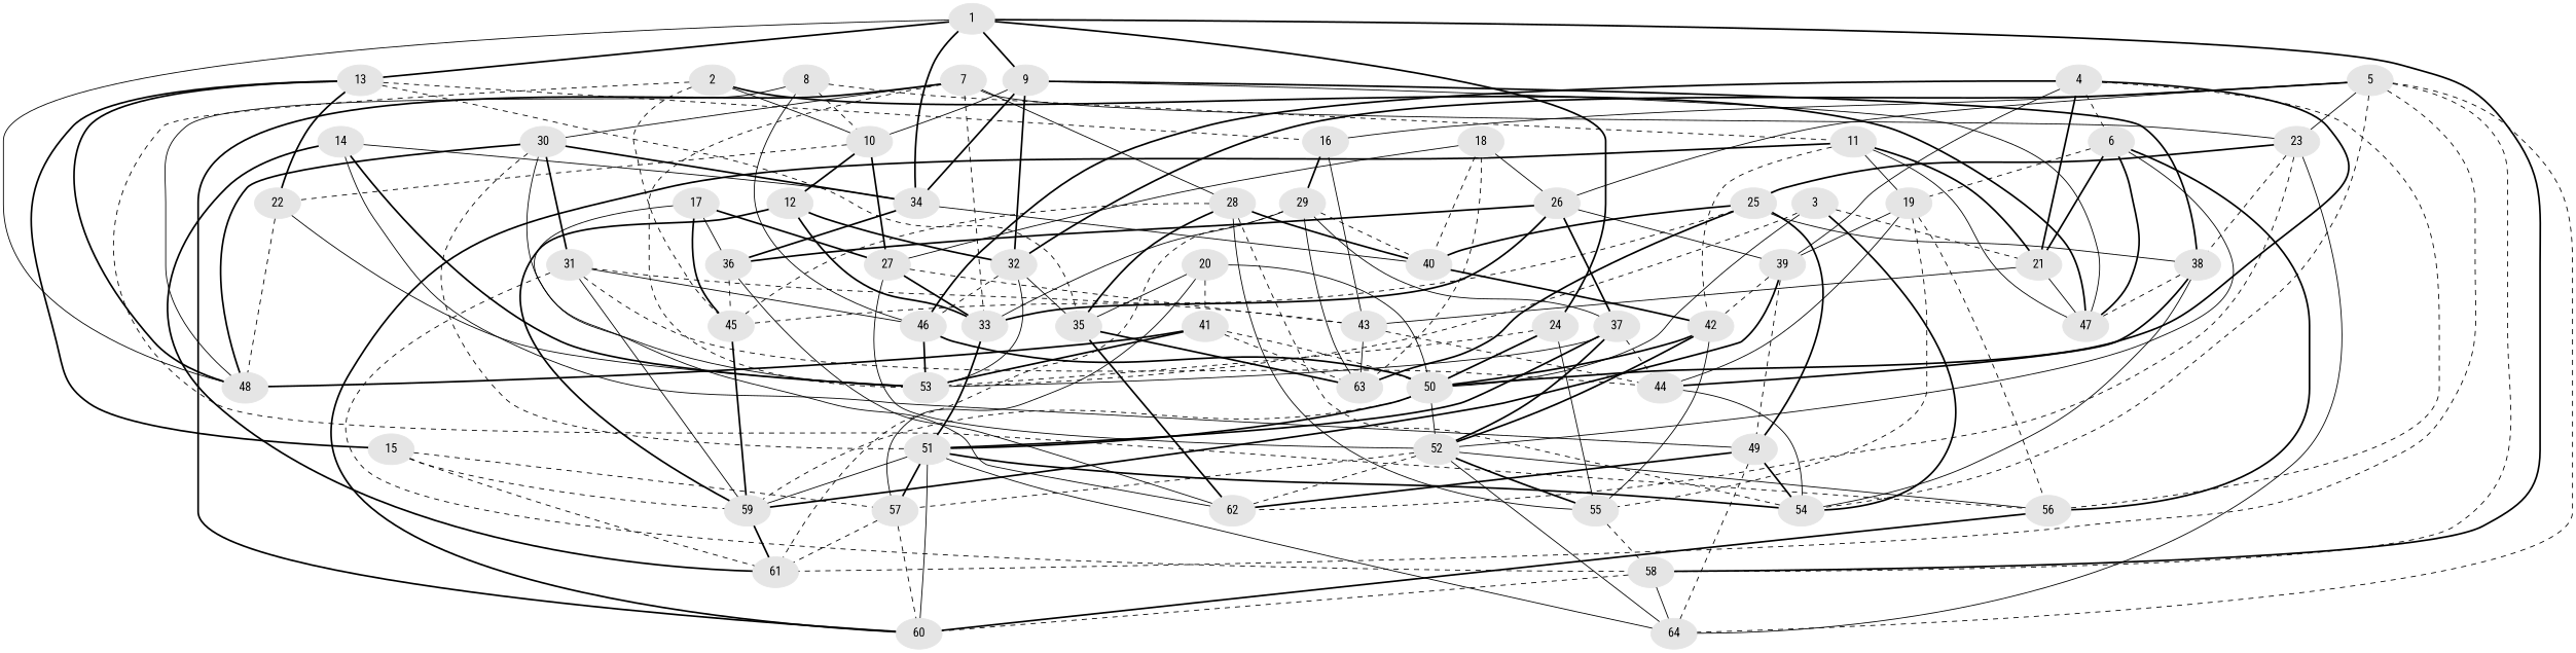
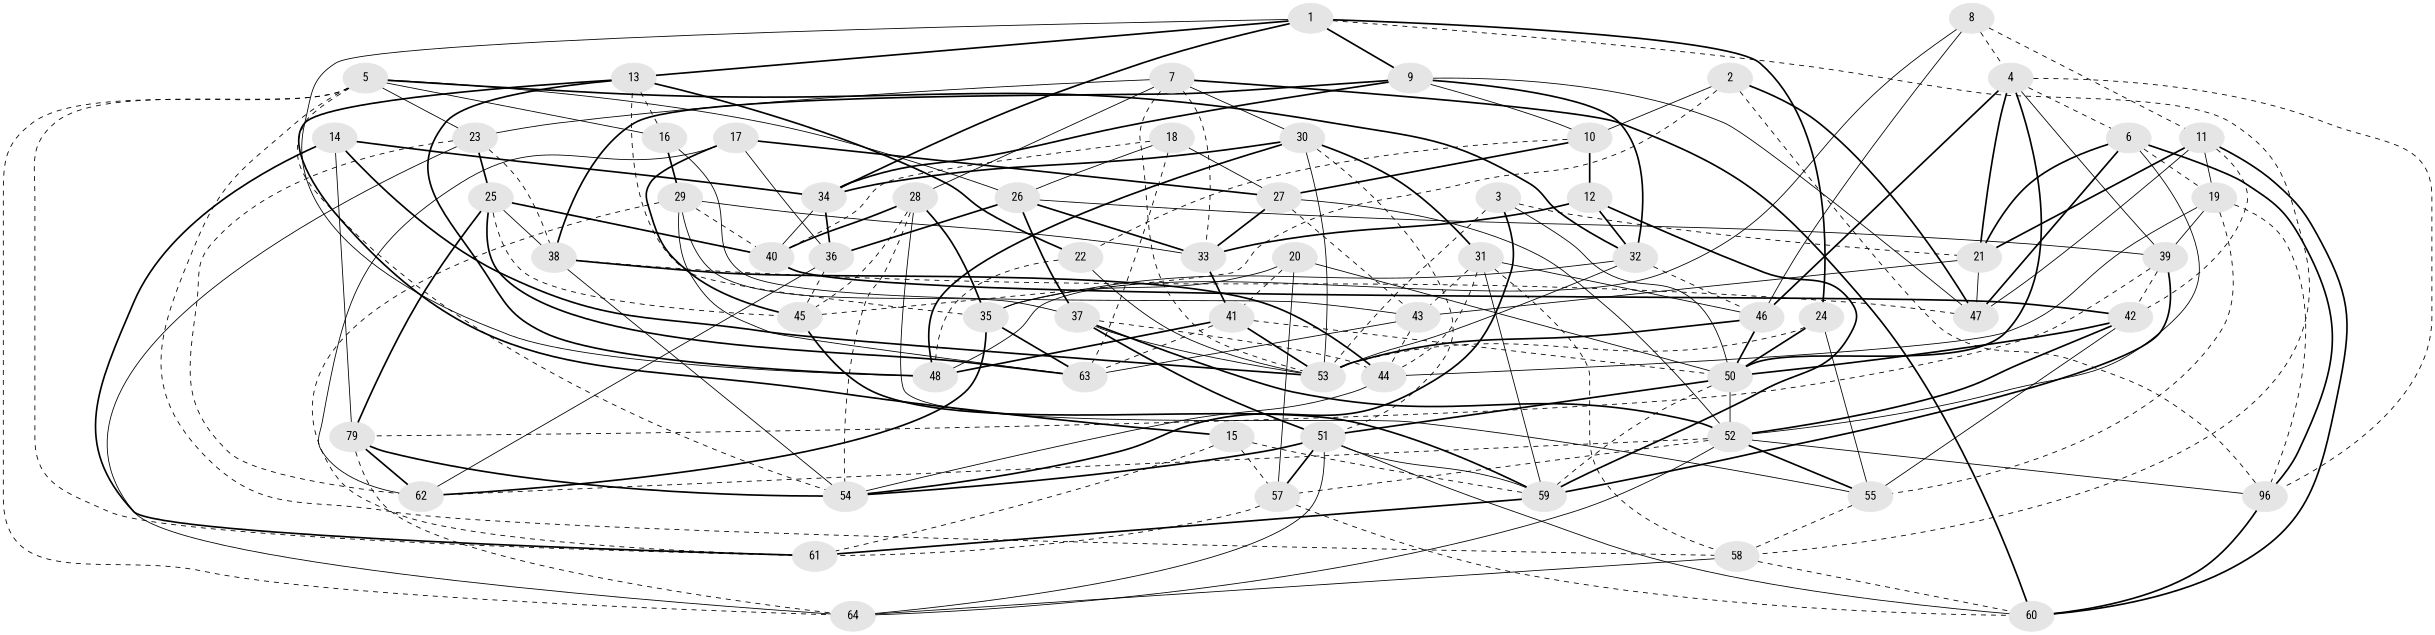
  graph {
    fontname="Roboto Condensed"
    node [color=gray90 fontname="Roboto Condensed" style=filled]
    edge [fontname="Roboto Condensed" style=bold weight=1.0]
    1
    9
    13
    24
    34
    48
    58
    10
    47
    32
    38
    16
    22
    15
    35
    50
    53
    55
    36
    40
    64
    60
    2
    45
-   56
+   56 [label=96]
    12
    27
    59
    3
    21
    54
    43
    52
    51
    4
    6
    39
    46
    19
    42
-   49
+   49 [label=79]
    5
    23
    26
    61
    29
    62
    25
    33
    37
    44
    57
    7
    28
    30
    31
    41
    8
    11
    63
    14
    17
    18
    20
    1 -- 9
    1 -- 13
    1 -- 24
    1 -- 34
    1 -- 48 [style=solid]
-   1 -- 58
+   1 -- 58 [style=dashed]
    9 -- 34
    9 -- 10 [style=solid]
    9 -- 47 [style=solid]
    9 -- 32
    9 -- 38
    13 -- 48
    13 -- 16 [style=dashed]
    13 -- 22
    13 -- 15
    13 -- 35 [style=dashed]
    24 -- 50
    24 -- 53 [style=dashed]
    24 -- 55 [style=solid]
    34 -- 36
    34 -- 40 [style=solid]
    58 -- 64 [style=solid]
    58 -- 60 [style=dashed]
    10 -- 22 [style=dashed]
    10 -- 12
    10 -- 27
    32 -- 35 [style=solid]
    32 -- 53 [style=solid]
    32 -- 46 [style=dashed]
    38 -- 47 [style=dashed]
    38 -- 54 [style=solid]
    38 -- 44
    16 -- 43 [style=solid]
    16 -- 29
    22 -- 48 [style=dashed]
    22 -- 53 [style=solid]
    15 -- 59 [style=dashed]
    15 -- 61 [style=dashed]
    15 -- 57 [style=dashed]
    35 -- 62
    35 -- 63
    50 -- 59 [style=dashed]
    50 -- 52 [style=solid]
    50 -- 51
    55 -- 58 [style=dashed]
    36 -- 45 [style=dashed]
    36 -- 62 [style=solid]
    40 -- 42
    2 -- 10 [style=solid]
    2 -- 47
    2 -- 45 [style=dashed]
    2 -- 56 [style=dashed]
    45 -- 59
    56 -- 60
    12 -- 32
    12 -- 59
    12 -- 33
    27 -- 43 [style=dashed]
    27 -- 52 [style=solid]
    27 -- 33
    59 -- 61
    3 -- 50 [style=solid]
    3 -- 53 [style=dashed]
    3 -- 21 [style=dashed]
    3 -- 54
    21 -- 47 [style=solid]
    21 -- 43 [style=solid]
    43 -- 44 [style=dashed]
    43 -- 63 [style=solid]
    52 -- 55
    52 -- 64 [style=solid]
    52 -- 56 [style=solid]
    52 -- 62 [style=dashed]
    52 -- 57 [style=dashed]
    51 -- 64 [style=solid]
    51 -- 60 [style=solid]
    51 -- 59 [style=solid]
    51 -- 54
    51 -- 57
    4 -- 50
    4 -- 56 [style=dashed]
    4 -- 21
    4 -- 6 [style=dashed]
    4 -- 39 [style=solid]
    4 -- 46
    6 -- 47
    6 -- 56
    6 -- 21
    6 -- 52 [style=solid]
    6 -- 19 [style=dashed]
    39 -- 59
    39 -- 42 [style=dashed]
    39 -- 49 [style=dashed]
    46 -- 50
    46 -- 53
    19 -- 55 [style=dashed]
    19 -- 56 [style=dashed]
    19 -- 39 [style=solid]
    19 -- 44 [style=solid]
    42 -- 50
    42 -- 55 [style=solid]
    42 -- 52
    49 -- 64 [style=dashed]
    49 -- 54
    49 -- 62
    5 -- 58 [style=dashed]
    5 -- 32
    5 -- 16 [style=solid]
    5 -- 64 [style=dashed]
    5 -- 54 [style=dashed]
    5 -- 23 [style=solid]
    5 -- 26 [style=solid]
    5 -- 61 [style=dashed]
    23 -- 38 [style=dashed]
    23 -- 64 [style=solid]
    23 -- 62 [style=dashed]
    23 -- 25
    26 -- 36
    26 -- 39 [style=solid]
    26 -- 33
    26 -- 37
    29 -- 40 [style=dashed]
    29 -- 61 [style=dashed]
    29 -- 33 [style=solid]
    29 -- 37 [style=solid]
    29 -- 63 [style=solid]
    25 -- 38 [style=solid]
    25 -- 40
    25 -- 45 [style=dashed]
    25 -- 49
    25 -- 63
-   33 -- 51
+   33 -- 41
    37 -- 53 [style=solid]
    37 -- 52
    37 -- 51
    37 -- 44 [style=dashed]
    44 -- 54 [style=solid]
    57 -- 60 [style=dashed]
    57 -- 61 [style=dashed]
    7 -- 53 [style=dashed]
    7 -- 60
    7 -- 23 [style=solid]
    7 -- 33 [style=dashed]
    7 -- 28 [style=solid]
    7 -- 30 [style=solid]
    28 -- 35
    28 -- 55 [style=solid]
    28 -- 40
    28 -- 45 [style=dashed]
    28 -- 54 [style=dashed]
    30 -- 34
    30 -- 48
    30 -- 53 [style=solid]
    30 -- 51 [style=dashed]
    30 -- 31
    31 -- 58 [style=dashed]
    31 -- 59 [style=solid]
    31 -- 43 [style=dashed]
    31 -- 46 [style=solid]
    31 -- 44 [style=dashed]
    41 -- 48
    41 -- 50 [style=dashed]
    41 -- 53
    41 -- 63 [style=dashed]
    8 -- 48 [style=solid]
-   8 -- 10 [style=dashed]
+   8 -- 4 [style=dashed]
    8 -- 46 [style=solid]
    8 -- 11 [style=dashed]
    11 -- 47 [style=solid]
    11 -- 60
    11 -- 21
    11 -- 19 [style=solid]
    11 -- 42 [style=dashed]
-   14 -- 34 [style=solid]
+   14 -- 34
    14 -- 53
    14 -- 49 [style=solid]
    14 -- 61
    17 -- 36 [style=solid]
    17 -- 45
    17 -- 27
    17 -- 62 [style=solid]
    18 -- 40 [style=dashed]
    18 -- 27 [style=solid]
    18 -- 26 [style=solid]
    18 -- 63 [style=dashed]
    20 -- 35 [style=solid]
    20 -- 50 [style=solid]
    20 -- 57 [style=solid]
    20 -- 41 [style=dashed]
  }
